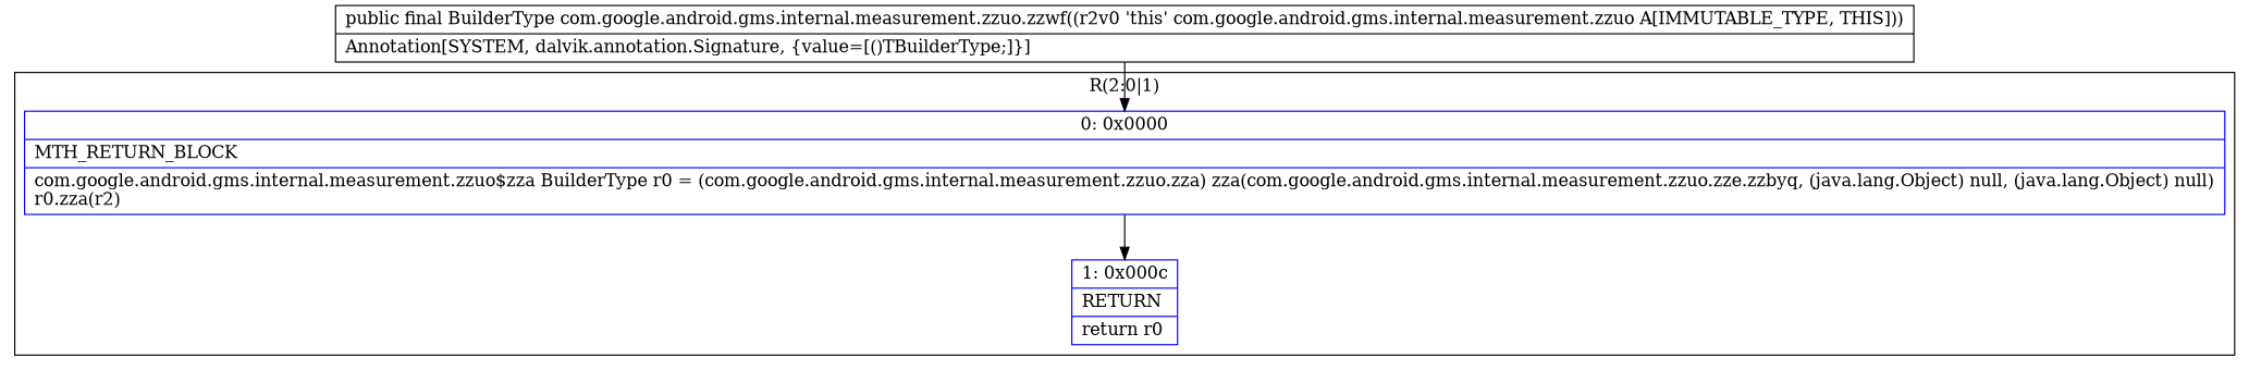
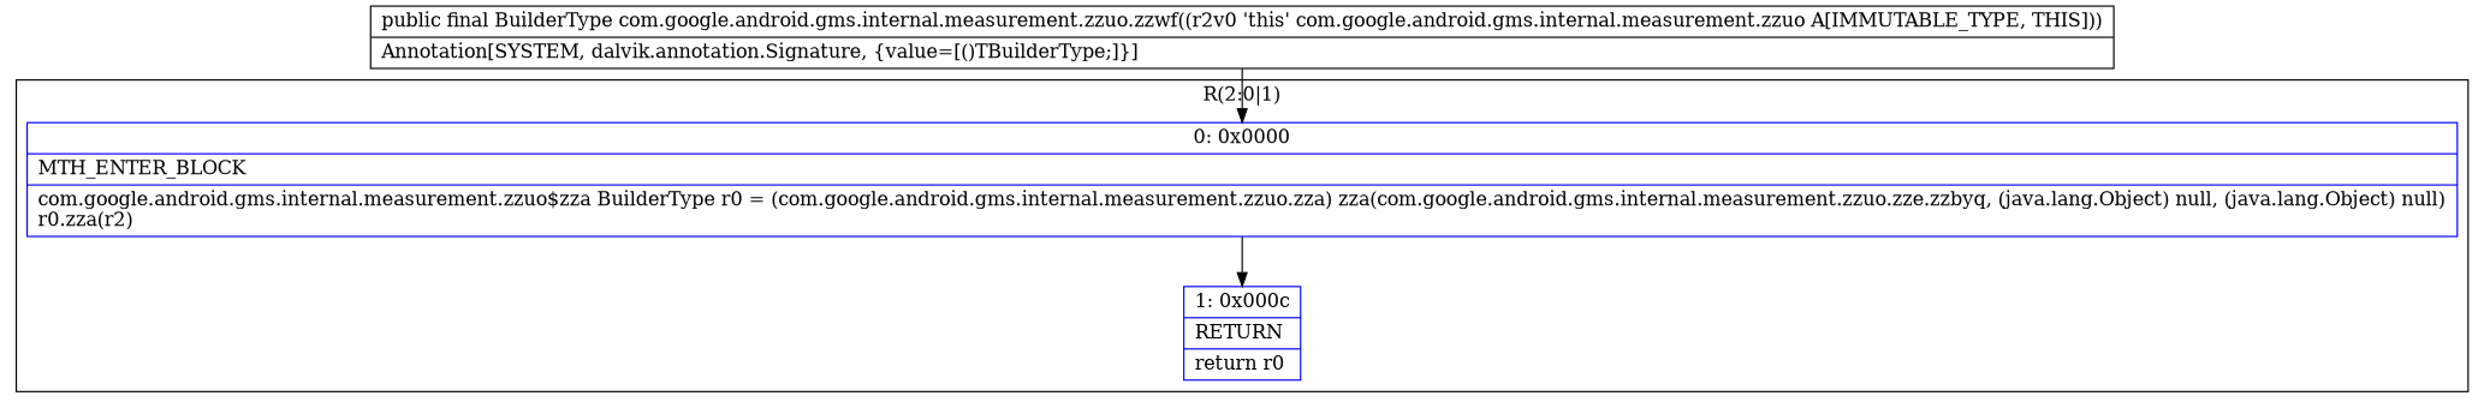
  digraph {
    node [color=blue shape=record]
-   n1 [label="{0\:\ 0x0000|MTH_RETURN_BLOCK\l|com.google.android.gms.internal.measurement.zzuo$zza BuilderType r0 = (com.google.android.gms.internal.measurement.zzuo.zza) zza(com.google.android.gms.internal.measurement.zzuo.zze.zzbyq, (java.lang.Object) null, (java.lang.Object) null)\lr0.zza(r2)\l}"]
+   n1 [label="{0\:\ 0x0000|MTH_ENTER_BLOCK\l|com.google.android.gms.internal.measurement.zzuo$zza BuilderType r0 = (com.google.android.gms.internal.measurement.zzuo.zza) zza(com.google.android.gms.internal.measurement.zzuo.zze.zzbyq, (java.lang.Object) null, (java.lang.Object) null)\lr0.zza(r2)\l}"]
    n2 [label="{1\:\ 0x000c|RETURN\l|return r0\l}"]
    n3 [label="{public final BuilderType com.google.android.gms.internal.measurement.zzuo.zzwf((r2v0 'this' com.google.android.gms.internal.measurement.zzuo A[IMMUTABLE_TYPE, THIS]))  | Annotation[SYSTEM, dalvik.annotation.Signature, \{value=[()TBuilderType;]\}]\l}" color=""]
    subgraph cluster_1 {
      label="R(2:0|1)"
      n1
      n2
    }
    n1 -> n2
    n3 -> n1
  }
